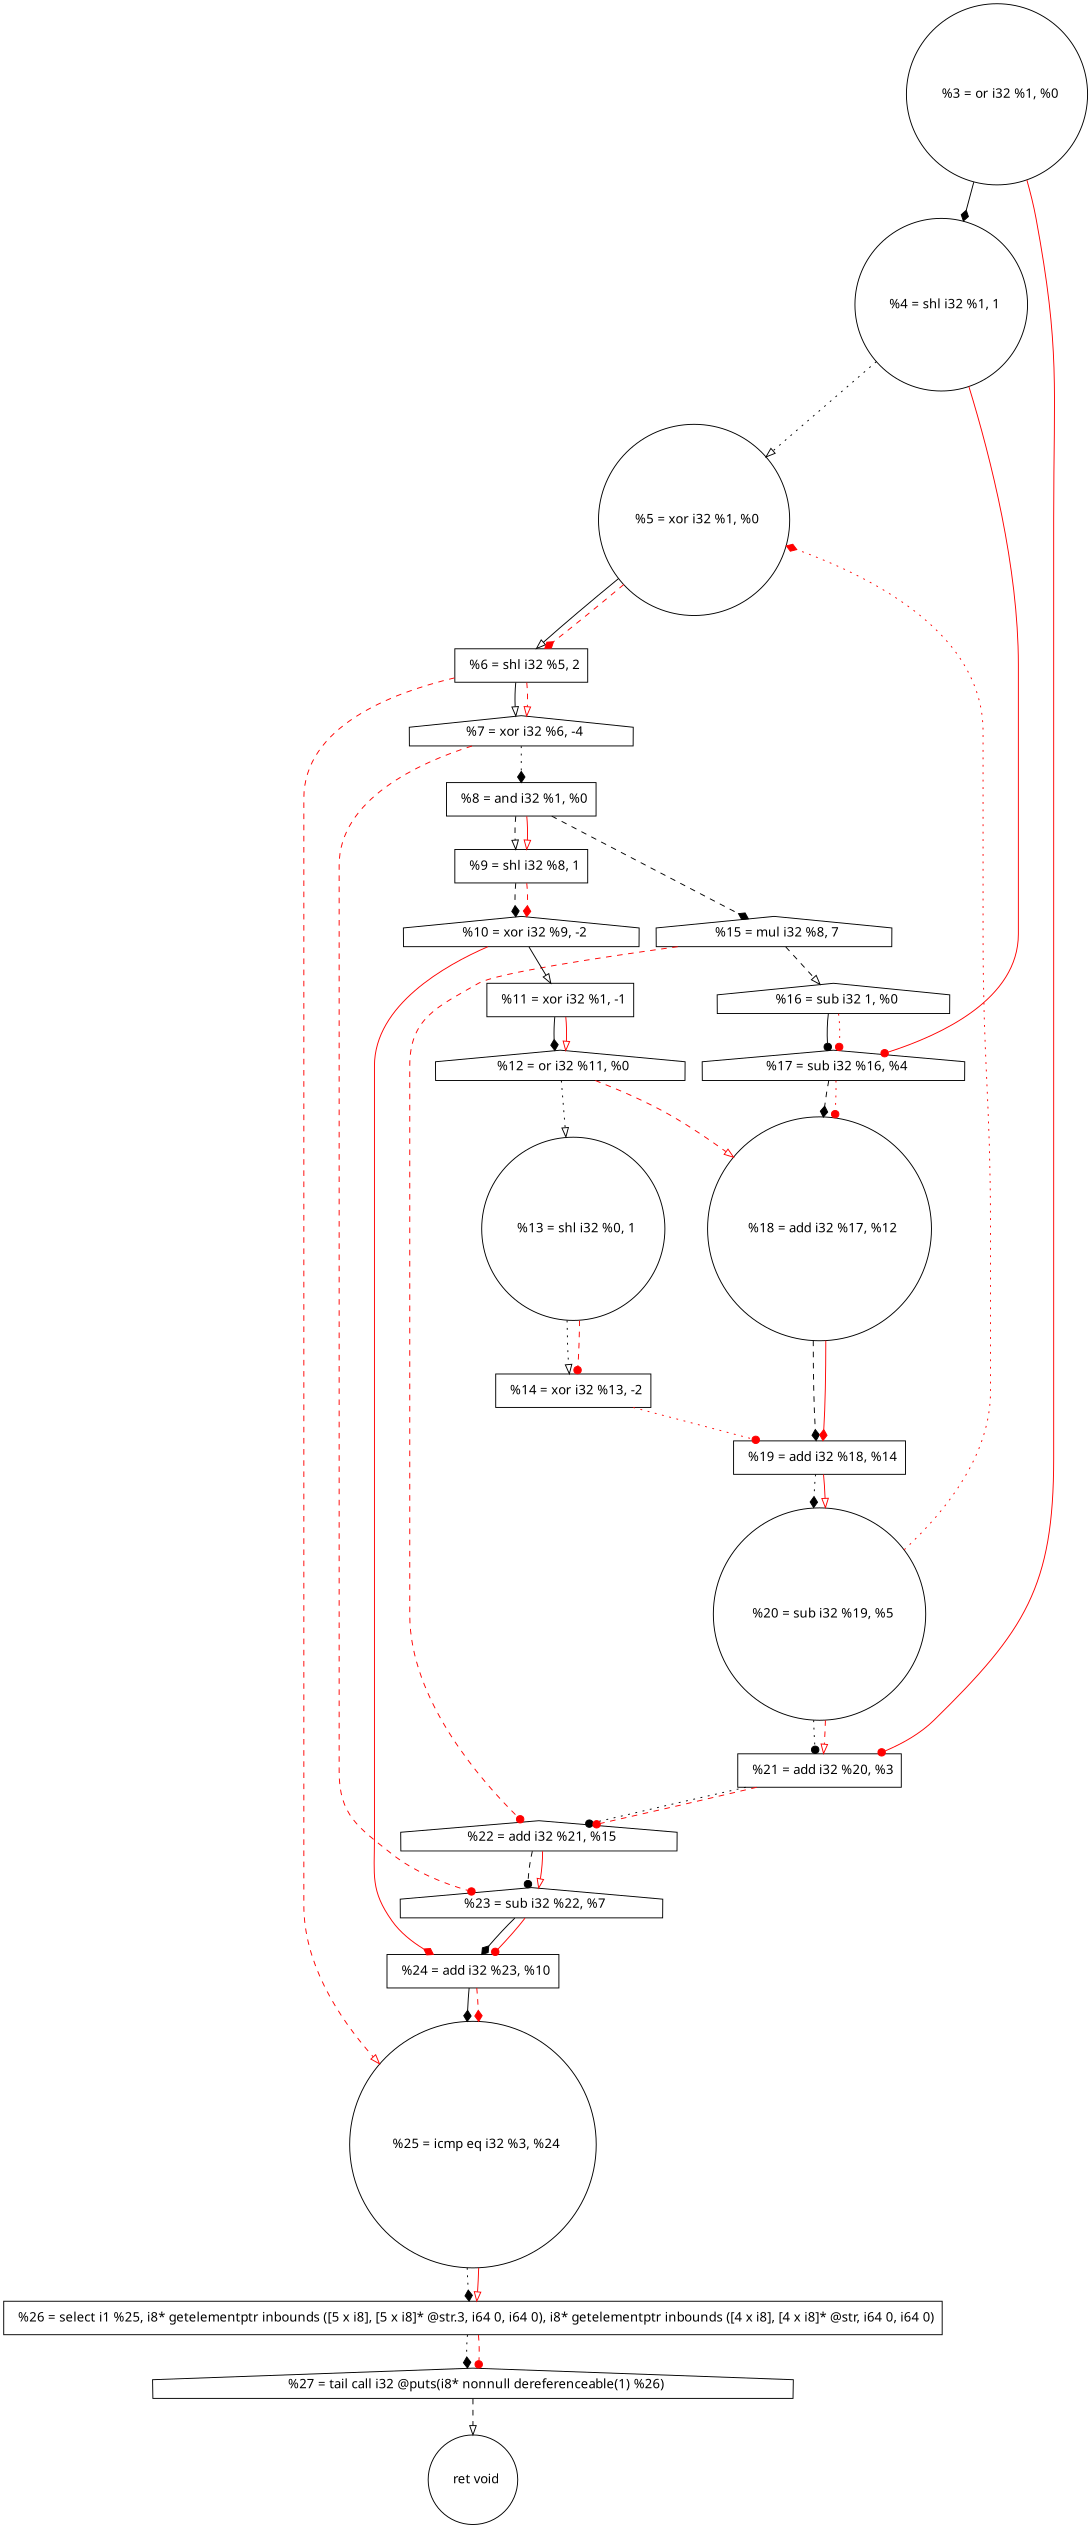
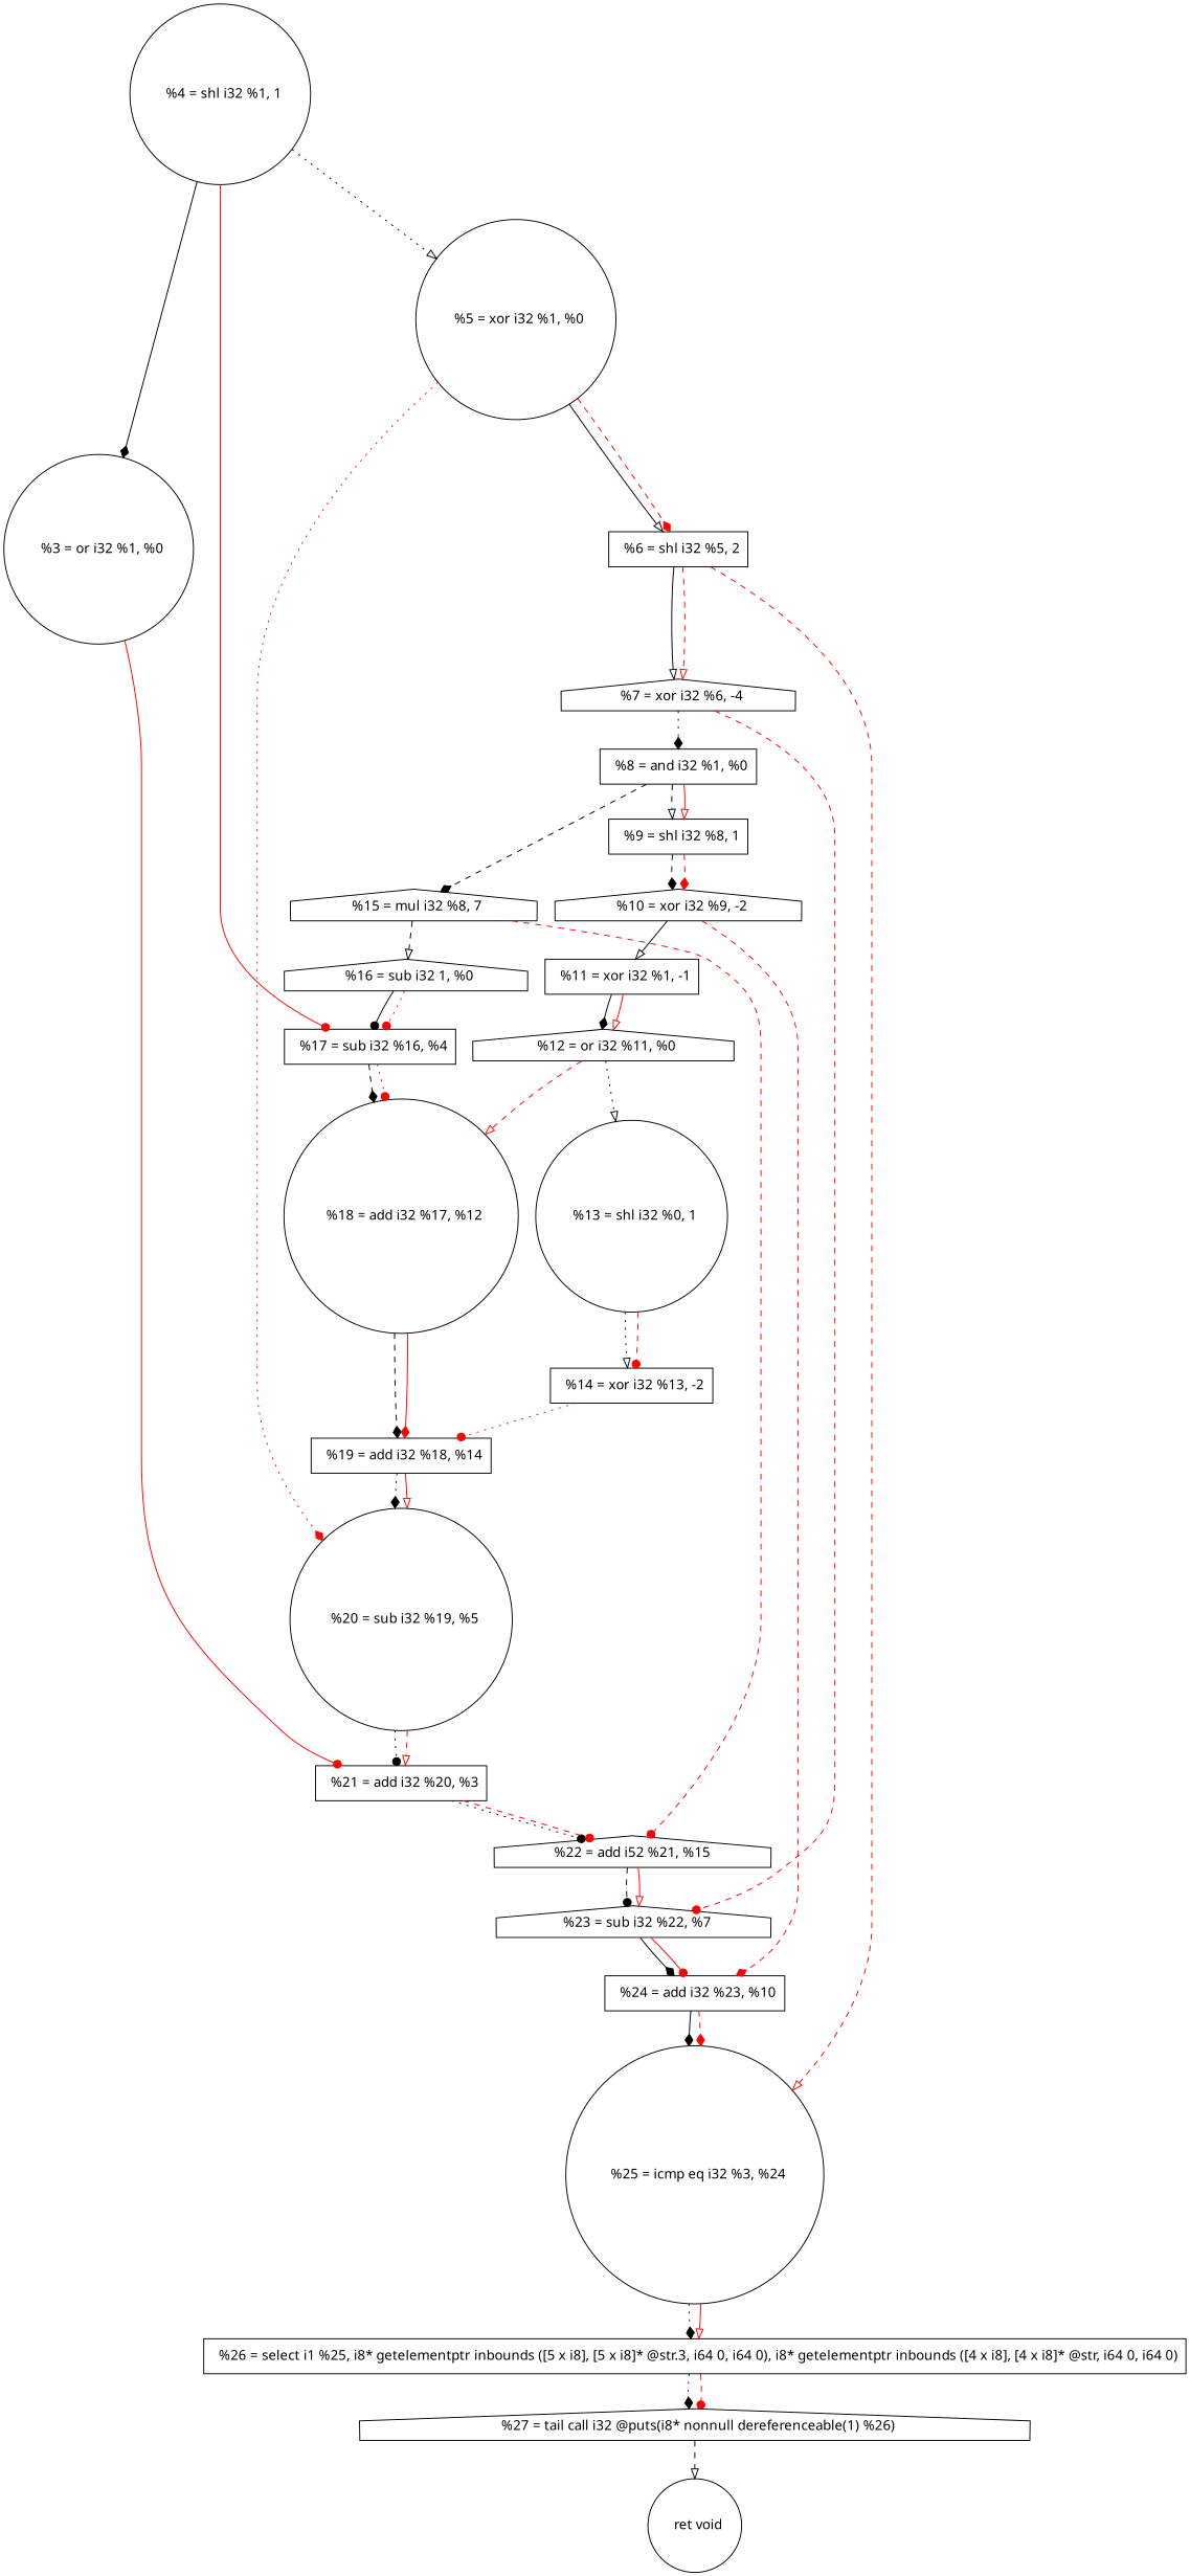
  digraph {
    fontname="Noto Sans"
    node [fontname="Noto Sans" shape=box]
    edge [arrowhead=diamond fontname="Noto Sans" style=dashed color=red]
    n1 [label="  %3 = or i32 %1, %0" shape=circle]
    n2 [label="  %4 = shl i32 %1, 1" shape=circle]
    n3 [label="  %21 = add i32 %20, %3"]
    n4 [label="  %5 = xor i32 %1, %0" shape=circle]
-   n5 [label="  %17 = sub i32 %16, %4" shape=house]
-   n6 [label="  %22 = add i32 %21, %15" shape=house]
+   n5 [label="  %17 = sub i32 %16, %4"]
+   n6 [label="%22 = add i52 %21, %15" shape=house]
    n7 [label="  %25 = icmp eq i32 %3, %24" shape=circle]
    n8 [label="  %26 = select i1 %25, i8* getelementptr inbounds ([5 x i8], [5 x i8]* @str.3, i64 0, i64 0), i8* getelementptr inbounds ([4 x i8], [4 x i8]* @str, i64 0, i64 0)"]
    n9 [label="  %6 = shl i32 %5, 2"]
    n10 [label="  %20 = sub i32 %19, %5" shape=circle]
    n11 [label="  %18 = add i32 %17, %12" shape=circle]
    n12 [label="  %7 = xor i32 %6, -4" shape=house]
    n13 [label="  %8 = and i32 %1, %0"]
    n14 [label="  %23 = sub i32 %22, %7" shape=house]
    n15 [label="  %9 = shl i32 %8, 1"]
    n16 [label="  %15 = mul i32 %8, 7" shape=house]
    n17 [label="  %24 = add i32 %23, %10"]
    n18 [label="  %10 = xor i32 %9, -2" shape=house]
    n19 [label="  %16 = sub i32 1, %0" shape=house]
    n20 [label="  %11 = xor i32 %1, -1"]
    n21 [label="  %12 = or i32 %11, %0" shape=house]
    n22 [label="  %13 = shl i32 %0, 1" shape=circle]
    n23 [label="  %14 = xor i32 %13, -2"]
    n24 [label="  %19 = add i32 %18, %14"]
    n25 [label="  %27 = tail call i32 @puts(i8* nonnull dereferenceable(1) %26)" shape=house]
    n26 [label="  ret void" shape=circle]
-   n1 -> n2 [style=solid color=""]
+   n2 -> n1 [style=solid color=""]
    n1 -> n3 [arrowhead=dot style=solid]
    n2 -> n4 [arrowhead=onormal style=dotted color=""]
    n2 -> n5 [arrowhead=dot style=solid]
    n3 -> n6 [arrowhead=dot style=dotted color=""]
    n3 -> n6 [arrowhead=dot]
    n4 -> n9 [arrowhead=onormal style=solid color=""]
    n4 -> n9
-   n10 -> n4 [style=dotted]
+   n4 -> n10 [style=dotted]
    n5 -> n11 [color=""]
    n5 -> n11 [arrowhead=dot style=dotted]
    n6 -> n14 [arrowhead=dot color=""]
    n6 -> n14 [arrowhead=onormal style=solid]
    n7 -> n8 [style=dotted color=""]
    n7 -> n8 [arrowhead=onormal style=solid]
    n8 -> n25 [style=dotted color=""]
    n8 -> n25 [arrowhead=dot]
    n9 -> n7 [arrowhead=onormal]
    n9 -> n12 [arrowhead=onormal style=solid color=""]
    n9 -> n12 [arrowhead=onormal]
    n10 -> n3 [arrowhead=dot style=dotted color=""]
    n10 -> n3 [arrowhead=onormal]
    n11 -> n24 [color=""]
    n11 -> n24 [style=solid]
    n12 -> n13 [style=dotted color=""]
    n12 -> n14 [arrowhead=dot]
    n13 -> n15 [arrowhead=onormal color=""]
    n13 -> n15 [arrowhead=onormal style=solid]
    n13 -> n16 [color=black]
    n14 -> n17 [style=solid color=""]
    n14 -> n17 [arrowhead=dot style=solid]
    n15 -> n18 [color=""]
    n15 -> n18
    n16 -> n6 [arrowhead=dot]
    n16 -> n19 [arrowhead=onormal color=""]
    n17 -> n7 [style=solid color=""]
    n17 -> n7
-   n18 -> n17 [style=solid]
+   n18 -> n17
    n18 -> n20 [arrowhead=onormal style=solid color=""]
    n19 -> n5 [arrowhead=dot style=solid color=""]
    n19 -> n5 [arrowhead=dot style=dotted]
    n20 -> n21 [style=solid color=""]
    n20 -> n21 [arrowhead=onormal style=solid]
    n21 -> n11 [arrowhead=onormal]
    n21 -> n22 [arrowhead=onormal style=dotted color=""]
    n22 -> n23 [arrowhead=onormal style=dotted color=""]
    n22 -> n23 [arrowhead=dot]
    n23 -> n24 [arrowhead=dot style=dotted]
    n24 -> n10 [style=dotted color=""]
    n24 -> n10 [arrowhead=onormal style=solid]
    n25 -> n26 [arrowhead=onormal color=""]
  }
